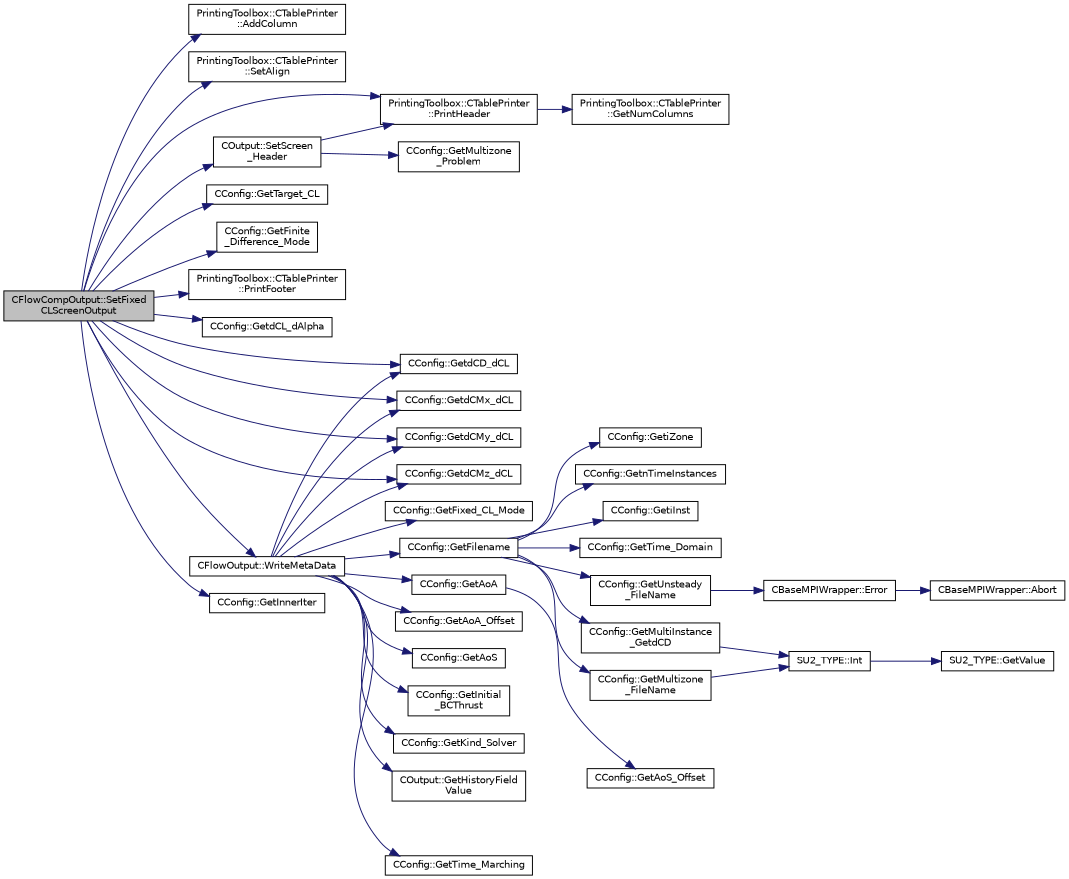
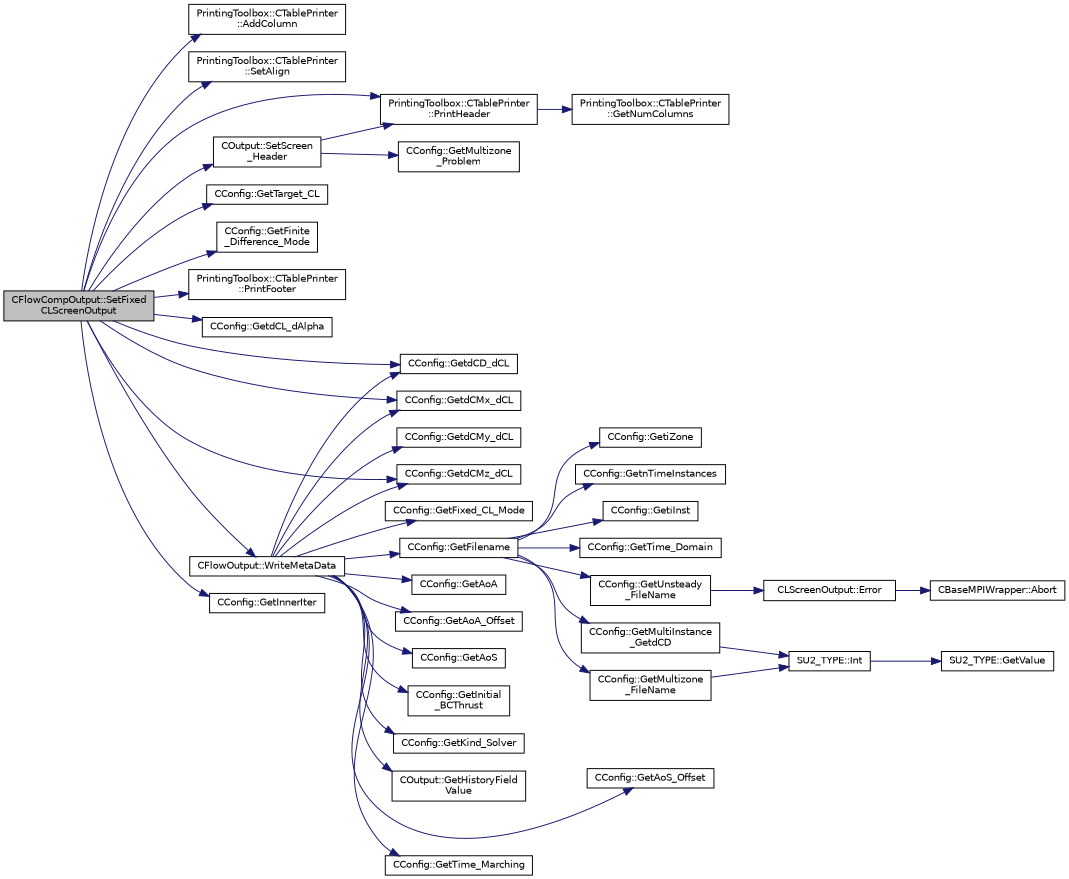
  digraph {
    rankdir=LR
    node [color=black fillcolor=white fontname=Helvetica fontsize=10 shape=record style=filled]
    edge [color=midnightblue fontname=Helvetica fontsize=10 labelfontname=Helvetica labelfontsize=10 style=solid]
    n1 [fillcolor=grey75 fontcolor=black height=0.2 label="CFlowCompOutput::SetFixed\lCLScreenOutput" width=0.4]
    n2 [height=0.2 label="PrintingToolbox::CTablePrinter\l::AddColumn" width=0.4]
    n3 [height=0.2 label="PrintingToolbox::CTablePrinter\l::SetAlign" width=0.4]
    n4 [height=0.2 label="PrintingToolbox::CTablePrinter\l::PrintHeader" width=0.4]
    n5 [height=0.2 label="CConfig::GetTarget_CL" width=0.4]
    n6 [height=0.2 label="CConfig::GetFinite\l_Difference_Mode" width=0.4]
    n7 [height=0.2 label="PrintingToolbox::CTablePrinter\l::PrintFooter" width=0.4]
    n8 [height=0.2 label="COutput::SetScreen\l_Header" width=0.4]
    n9 [height=0.2 label="CConfig::GetdCL_dAlpha" width=0.4]
    n10 [height=0.2 label="CConfig::GetdCD_dCL" width=0.4]
    n11 [height=0.2 label="CConfig::GetdCMx_dCL" width=0.4]
    n12 [height=0.2 label="CConfig::GetdCMy_dCL" width=0.4]
    n13 [height=0.2 label="CConfig::GetdCMz_dCL" width=0.4]
    n14 [height=0.2 label="CFlowOutput::WriteMetaData" width=0.4]
    n15 [height=0.2 label="CConfig::GetInnerIter" width=0.4]
    n16 [height=0.2 label="PrintingToolbox::CTablePrinter\l::GetNumColumns" width=0.4]
    n17 [height=0.2 label="CConfig::GetMultizone\l_Problem" width=0.4]
    n18 [height=0.2 label="CConfig::GetFilename" width=0.4]
    n19 [height=0.2 label="CConfig::GetTime_Marching" width=0.4]
    n20 [height=0.2 label="CConfig::GetFixed_CL_Mode" width=0.4]
    n21 [height=0.2 label="CConfig::GetAoA" width=0.4]
    n22 [height=0.2 label="CConfig::GetAoA_Offset" width=0.4]
    n23 [height=0.2 label="CConfig::GetAoS" width=0.4]
    n24 [height=0.2 label="CConfig::GetAoS_Offset" width=0.4]
    n25 [height=0.2 label="CConfig::GetInitial\l_BCThrust" width=0.4]
    n26 [height=0.2 label="CConfig::GetKind_Solver" width=0.4]
    n27 [height=0.2 label="COutput::GetHistoryField\lValue" width=0.4]
    n28 [height=0.2 label="CConfig::GetMultizone\l_FileName" width=0.4]
    n29 [height=0.2 label="CConfig::GetiZone" width=0.4]
    n30 [height=0.2 label="CConfig::GetnTimeInstances" width=0.4]
    n31 [height=0.2 label="CConfig::GetMultiInstance\l_GetdCD" width=0.4]
    n32 [height=0.2 label="CConfig::GetiInst" width=0.4]
    n33 [height=0.2 label="CConfig::GetTime_Domain" width=0.4]
    n34 [height=0.2 label="CConfig::GetUnsteady\l_FileName" width=0.4]
    n35 [height=0.2 label="SU2_TYPE::Int" width=0.4]
-   n36 [height=0.2 label="CBaseMPIWrapper::Error" width=0.4]
+   n36 [height=0.2 label="CLScreenOutput::Error" width=0.4]
    n37 [height=0.2 label="SU2_TYPE::GetValue" width=0.4]
    n38 [height=0.2 label="CBaseMPIWrapper::Abort" width=0.4]
    n1 -> n2
    n1 -> n3
    n1 -> n4
    n1 -> n5
    n1 -> n6
    n1 -> n7
    n1 -> n8
    n1 -> n9
    n1 -> n10
    n1 -> n11
-   n1 -> n12
    n1 -> n13
    n1 -> n14
    n1 -> n15
    n4 -> n16
    n8 -> n4
    n8 -> n17
    n14 -> n10
    n14 -> n11
    n14 -> n12
    n14 -> n13
    n14 -> n18
    n14 -> n19
    n14 -> n20
    n14 -> n21
    n14 -> n22
    n14 -> n23
-   n21 -> n24
+   n14 -> n24
    n14 -> n25
    n14 -> n26
    n14 -> n27
    n18 -> n28
    n18 -> n29
    n18 -> n30
    n18 -> n31
    n18 -> n32
    n18 -> n33
    n18 -> n34
    n28 -> n35
    n31 -> n35
    n34 -> n36
    n35 -> n37
    n36 -> n38
  }
